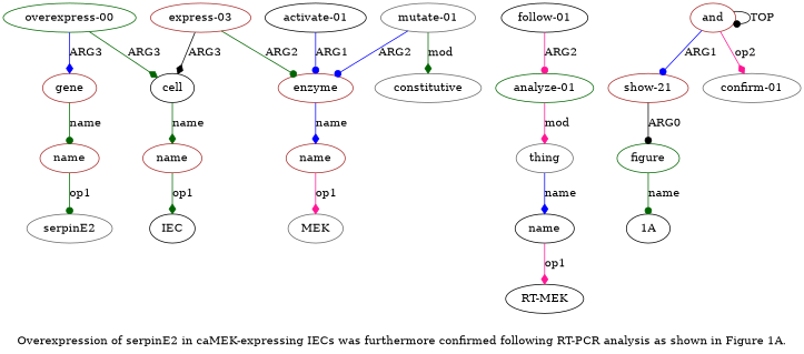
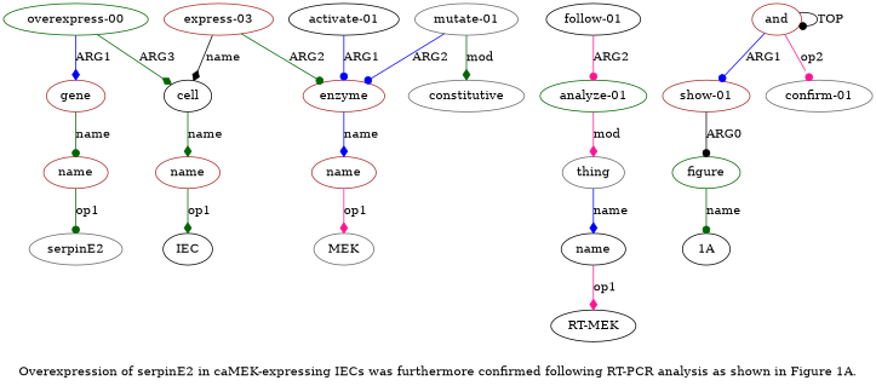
  digraph {
    label="Overexpression of serpinE2 in caMEK-expressing IECs was furthermore confirmed following RT-PCR analysis as shown in Figure 1A."
    node [color=brown gold_ind=-1 gold_label=name test_ind=-1 test_label=name]
    edge [arrowhead=diamond color=darkgreen gold_label=name test_label=name]
    n1 [color=gray40 gold_label=serpinE2 label=serpinE2 test_label=serpinE2]
    n2 [color=black gold_label=IEC label=IEC test_label=IEC]
    n3 [color=gray40 gold_label=MEK label=MEK test_label=MEK]
    n4 [color=gray40 gold_ind=15 gold_label=thing label=thing test_ind=15 test_label=thing]
    n5 [color=black gold_ind=16 label=name test_ind=16]
    n6 [color=black gold_label="RT-PCR" label="RT-MEK" test_label="RT-PCR"]
    n7 [color=darkgreen gold_ind=14 gold_label="analyze-01" label="analyze-01" test_ind=14 test_label="analyze-01"]
-   n8 [gold_ind=17 gold_label="show-01" label="show-21" test_ind=17 test_label="show-01"]
+   n8 [gold_ind=17 gold_label="show-01" label="show-01" test_ind=17 test_label="show-01"]
    n9 [color=darkgreen gold_ind=18 gold_label=figure label=figure test_ind=18 test_label=figure]
    n10 [color=black gold_label="1A" label="1A" test_label="1A"]
    n11 [gold_ind=0 gold_label=and label=and test_ind=0 test_label=and]
    n12 [color=gray40 gold_ind=1 gold_label="confirm-01" label="confirm-01" test_ind=1 test_label="confirm-01"]
    n13 [color=gray40 gold_ind=11 gold_label="mutate-01" label="mutate-01" test_ind=11 test_label="mutate-01"]
    n14 [gold_ind=8 gold_label=enzyme label=enzyme test_ind=8 test_label=enzyme]
    n15 [color=gray40 gold_ind=10 gold_label=constitutive label=constitutive test_ind=10 test_label=constitutive]
    n16 [gold_ind=9 label=name test_ind=9]
    n17 [color=black gold_ind=13 gold_label="follow-01" label="follow-01" test_ind=13 test_label="follow-01"]
    n18 [color=black gold_ind=12 gold_label="activate-01" label="activate-01" test_ind=12 test_label="activate-01"]
    n19 [color=darkgreen gold_ind=2 gold_label="overexpress-00" label="overexpress-00" test_ind=2 test_label="overexpress-00"]
    n20 [gold_ind=3 gold_label=gene label=gene test_ind=3 test_label=gene]
    n21 [color=black gold_ind=5 gold_label=cell label=cell test_ind=5 test_label=cell]
    n22 [gold_ind=4 label=name test_ind=4]
    n23 [gold_ind=6 label=name test_ind=6]
    n24 [gold_ind=7 gold_label="express-03" label="express-03" test_ind=7 test_label="express-03"]
    n4 -> n5 [color=blue label=name]
    n5 -> n6 [color=deeppink gold_label=op1 label=op1 test_label=op1]
    n7 -> n4 [color=deeppink gold_label=mod label=mod test_label=mod]
    n8 -> n9 [arrowhead=dot color=black gold_label=ARG0 label=ARG0 test_label=ARG0]
    n9 -> n10 [arrowhead=dot gold_label=mod label=name test_label=mod]
    n11 -> n8 [arrowhead=dot color=blue gold_label=ARG1 label=ARG1 test_label=ARG1]
    n11 -> n11 [arrowhead=dot color=black gold_label=TOP label=TOP test_label=TOP]
-   n11 -> n12 [color=deeppink gold_label=op2 label=op2 test_label=op2]
+   n11 -> n12 [arrowhead=dot color=deeppink gold_label=op2 label=op2 test_label=op2]
    n13 -> n14 [arrowhead=dot color=blue gold_label=ARG2 label=ARG2 test_label=ARG2]
    n13 -> n15 [gold_label=mod label=mod test_label=mod]
    n14 -> n16 [color=blue label=name]
    n16 -> n3 [color=deeppink gold_label=op1 label=op1 test_label=op1]
    n17 -> n7 [arrowhead=dot color=deeppink gold_label=ARG2 label=ARG2 test_label=ARG2]
    n18 -> n14 [arrowhead=dot color=blue gold_label=ARG1 label=ARG1 test_label=ARG1]
-   n19 -> n20 [color=blue gold_label=ARG1 label=ARG3 test_label=ARG1]
+   n19 -> n20 [color=blue gold_label=ARG1 label=ARG1 test_label=ARG1]
    n19 -> n21 [gold_label=ARG3 label=ARG3 test_label=ARG3]
    n20 -> n22 [arrowhead=dot label=name]
    n21 -> n23 [label=name]
    n22 -> n1 [arrowhead=dot gold_label=op1 label=op1 test_label=op1]
    n23 -> n2 [gold_label=op1 label=op1 test_label=op1]
    n24 -> n14 [arrowhead=dot gold_label=ARG2 label=ARG2 test_label=ARG2]
-   n24 -> n21 [color=black gold_label=ARG3 label=ARG3 test_label=ARG3]
+   n24 -> n21 [color=black gold_label=ARG3 label=name test_label=ARG3]
  }
